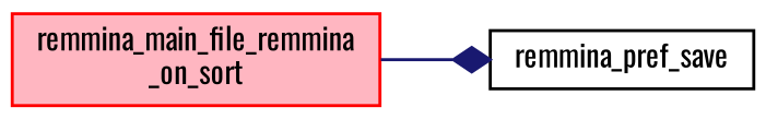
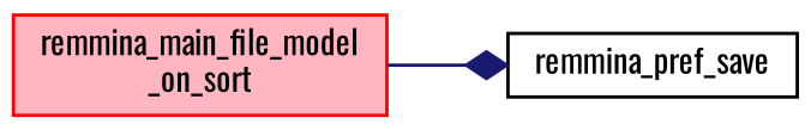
  digraph {
    rankdir=LR
    fontname=Oswald
    node [fontname=Oswald fontsize=10 shape=record style=filled]
-   n1 [color=red fillcolor=lightpink fontcolor=black height=0.2 label="remmina_main_file_remmina\l_on_sort" width=0.4]
+   n1 [color=red fillcolor=lightpink fontcolor=black height=0.2 label="remmina_main_file_model\l_on_sort" width=0.4]
    n2 [color=black fillcolor=white height=0.2 label=remmina_pref_save width=0.4]
    n1 -> n2 [color=midnightblue fontname=Oswald fontsize=10 labelfontname=Helvetica labelfontsize=10 style=solid arrowhead=diamond]
  }
